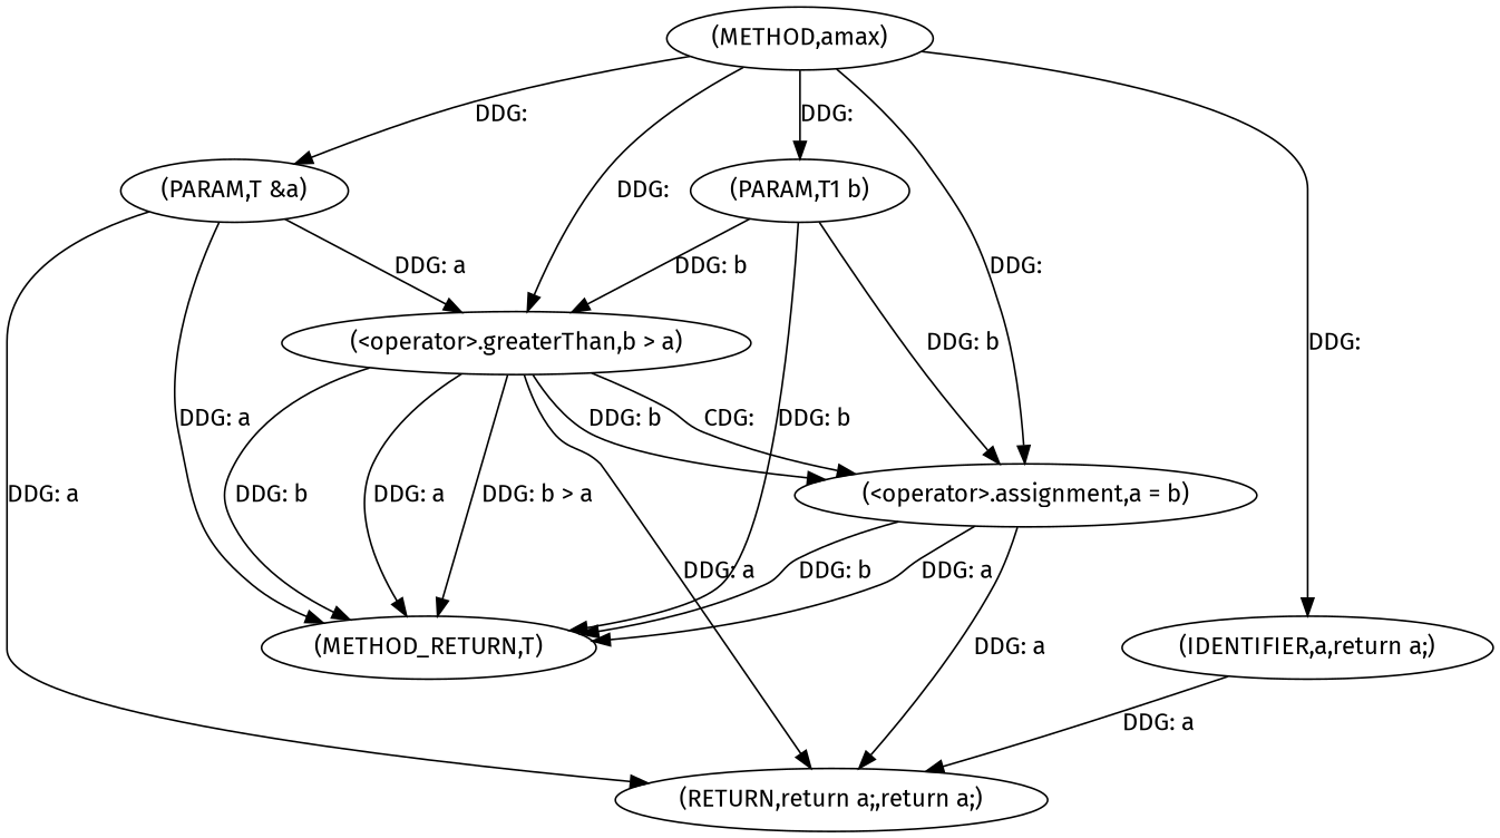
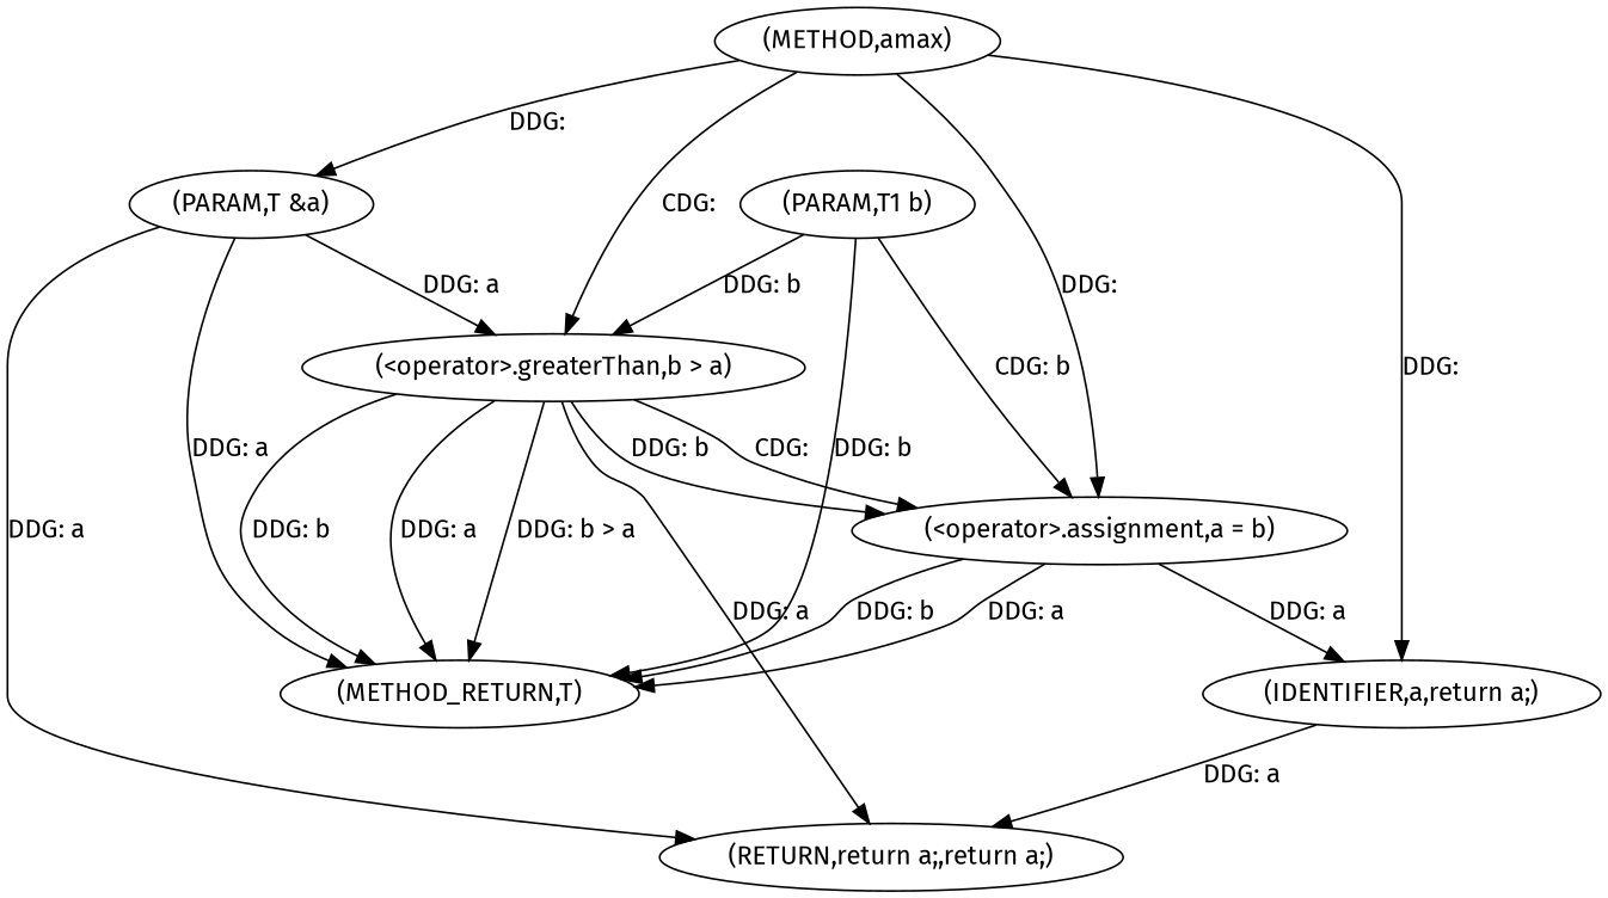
  digraph {
    fontname="Fira Sans"
    node [fontname="Fira Sans"]
    edge [fontname="Fira Sans"]
    n1 [label="(METHOD,amax)"]
    n2 [label="(PARAM,T &a)"]
    n3 [label="(PARAM,T1 b)"]
    n4 [label="(<operator>.greaterThan,b > a)"]
    n5 [label="(<operator>.assignment,a = b)"]
    n6 [label="(IDENTIFIER,a,return a;)"]
    n7 [label="(METHOD_RETURN,T)"]
    n8 [label="(RETURN,return a;,return a;)"]
    n1 -> n2 [label="DDG: "]
-   n1 -> n3 [label="DDG: "]
-   n1 -> n4 [label="DDG: "]
+   n1 -> n4 [label="CDG: "]
    n1 -> n5 [label="DDG: "]
    n1 -> n6 [label="DDG: "]
    n2 -> n4 [label="DDG: a"]
    n2 -> n7 [label="DDG: a"]
    n2 -> n8 [label="DDG: a"]
    n3 -> n4 [label="DDG: b"]
-   n3 -> n5 [label="DDG: b"]
+   n3 -> n5 [label="CDG: b"]
    n3 -> n7 [label="DDG: b"]
    n4 -> n5 [label="DDG: b"]
    n4 -> n5 [label="CDG: "]
    n4 -> n7 [label="DDG: b"]
    n4 -> n7 [label="DDG: a"]
    n4 -> n7 [label="DDG: b > a"]
    n4 -> n8 [label="DDG: a"]
    n5 -> n7 [label="DDG: a"]
    n5 -> n7 [label="DDG: b"]
-   n5 -> n8 [label="DDG: a"]
+   n5 -> n6 [label="DDG: a"]
    n6 -> n8 [label="DDG: a"]
  }
